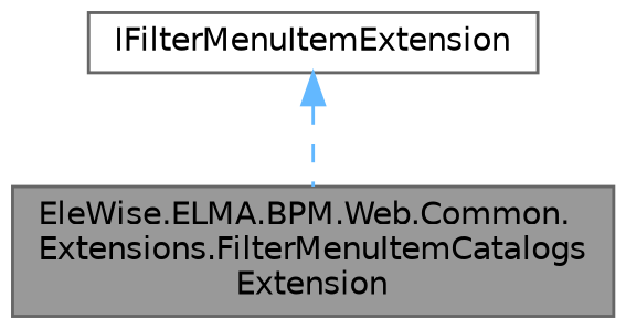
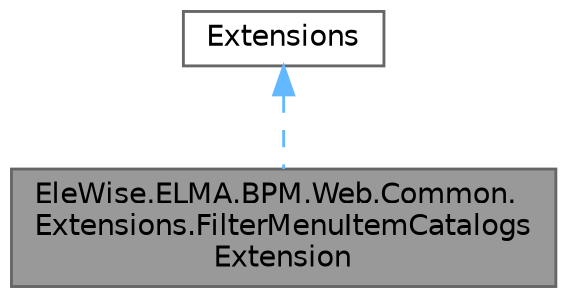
  digraph {
    node [color=gray40 fontname=Helvetica fontsize=10 shape=box style=filled]
    n1 [fillcolor=grey60 fontcolor=black height=0.2 label="EleWise.ELMA.BPM.Web.Common.\lExtensions.FilterMenuItemCatalogs\lExtension" width=0.4]
-   n2 [fillcolor=white height=0.2 label=IFilterMenuItemExtension width=0.4]
+   n2 [fillcolor=white height=0.2 label=Extensions width=0.4]
    n2 -> n1 [color=steelblue1 dir=back fontname=Helvetica fontsize=10 labelfontname=Helvetica labelfontsize=10 style=dashed]
  }
